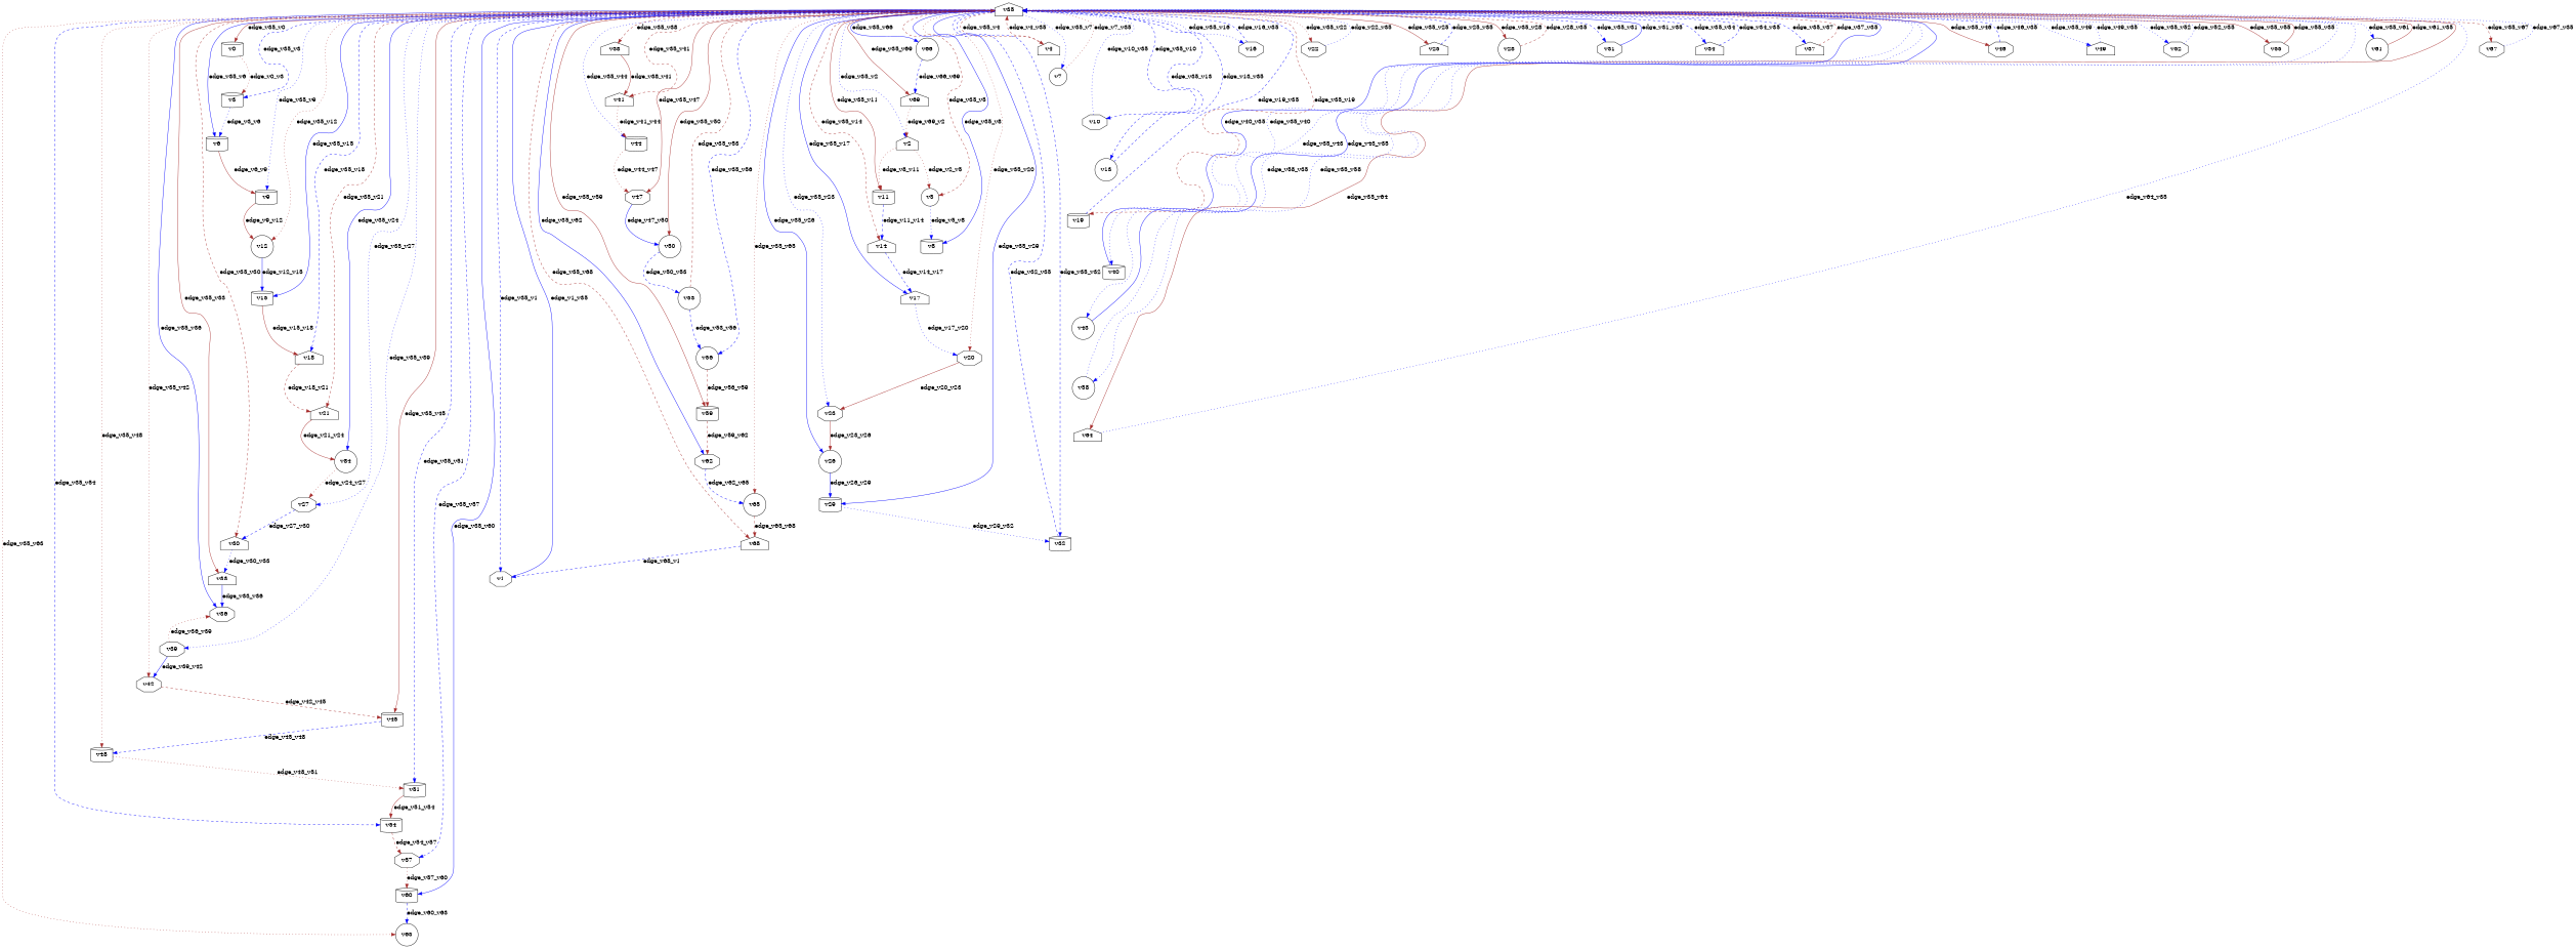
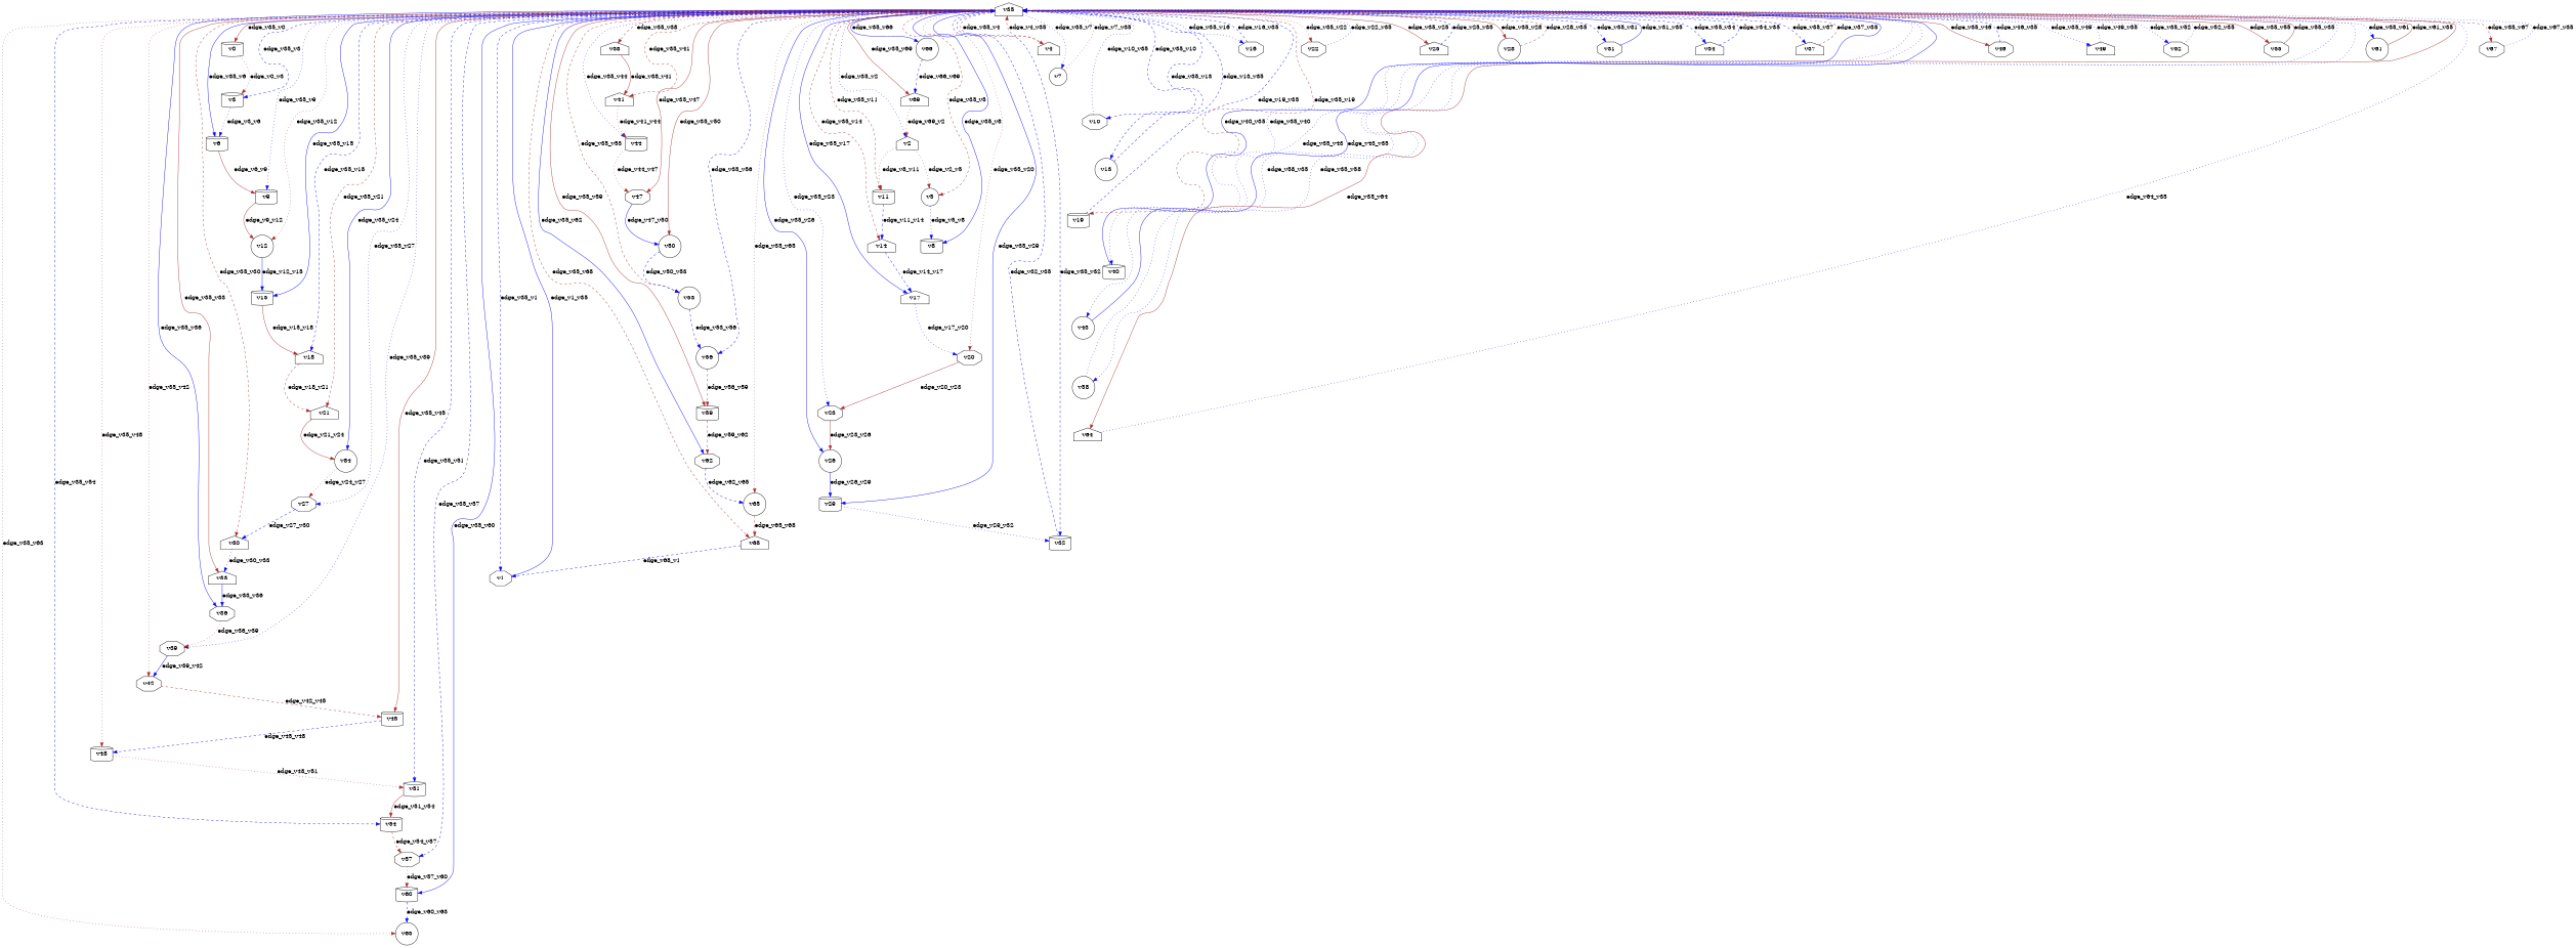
  digraph {
    node [player=0 shape=cylinder]
    edge [color=blue discount=0.013 style=dashed weight=-4.13]
    v3 [player=1]
    v0
    v6
    v1 [player=1 shape=octagon]
    v35 [shape=house]
    v2 [shape=house]
    v5 [player=1 shape=circle]
    v4 [shape=house]
    v8
    v9 [player=1]
    v7 [player=1 shape=circle]
    v11 [player=1]
    v12 [shape=circle]
    v10 [shape=octagon]
    v14 [shape=house]
    v15 [player=1]
    v13 [player=1 shape=circle]
    v17 [player=1 shape=house]
    v18 [shape=house]
    v16 [shape=octagon]
    v20 [shape=octagon]
    v21 [player=1 shape=house]
    v19 [player=1]
    v23 [player=1 shape=octagon]
    n25 [label=v84 shape=circle]
    v22 [shape=octagon]
    v26 [shape=circle]
    v27 [player=1 shape=octagon]
    v25 [player=1 shape=house]
    v29 [player=1]
    v30 [shape=house]
    v28 [shape=circle]
    v32
    v33 [player=1 shape=house]
    v31 [player=1 shape=octagon]
    v36 [shape=octagon]
    v34 [shape=house]
    v37 [player=1 shape=house]
    v38 [shape=house]
    v39 [player=1 shape=octagon]
    v40
    v41 [player=1 shape=house]
    v42 [shape=octagon]
    v43 [player=1 shape=circle]
    v44
    v45 [player=1]
    v46 [shape=octagon]
    v47 [player=1 shape=octagon]
    v48
    v49 [player=1 shape=house]
    v50 [shape=circle]
    v51 [player=1]
    v52 [shape=octagon]
    v53 [player=1 shape=circle]
    v54
    v55 [player=1 shape=octagon]
    v56 [shape=circle]
    v57 [player=1 shape=octagon]
    v58 [shape=circle]
    v59 [player=1]
    v60
    v61 [player=1 shape=circle]
    v62 [shape=octagon]
    v63 [player=1 shape=circle]
    v64 [shape=house]
    v65 [player=1 shape=circle]
    v66 [shape=circle]
    v67 [player=1 shape=octagon]
    v68 [shape=house]
    v69 [player=1 shape=house]
    v3 -> v6 [label=edge_v3_v6 style=dotted weight=3.37]
    v0 -> v3 [color=brown label=edge_v0_v3 style=dotted weight=1.96]
    v6 -> v9 [color=brown label=edge_v6_v9 style=solid weight=-1.34]
    v1 -> v35 [label=edge_v1_v35 style=solid weight=6.45]
    v35 -> v3 [label=edge_v35_v3 weight=-0.46]
    v35 -> v0 [color=brown label=edge_v35_v0 style=solid weight=3.35]
    v35 -> v6 [label=edge_v35_v6 style=solid weight=4.91]
    v35 -> v1 [label=edge_v35_v1 weight=8.11]
    v35 -> v2 [label=edge_v35_v2 style=dotted weight=0.77]
    v35 -> v5 [color=brown label=edge_v35_v5 weight=-4.89]
    v35 -> v4 [color=brown label=edge_v35_v4 weight=9.51]
    v35 -> v8 [label=edge_v35_v8 style=solid weight=-2.98]
    v35 -> v9 [label=edge_v35_v9 style=dotted weight=9.02]
    v35 -> v7 [label=edge_v35_v7 style=dotted weight=-3.47]
-   v35 -> v11 [color=brown label=edge_v35_v11 style=solid weight=2.21]
+   v35 -> v11 [color=brown label=edge_v35_v11 weight=2.21]
    v35 -> v12 [color=brown label=edge_v35_v12 style=dotted weight=5.43]
    v35 -> v10 [label=edge_v35_v10 weight=-3.37]
    v35 -> v14 [color=brown label=edge_v35_v14 weight=1.41]
    v35 -> v15 [label=edge_v35_v15 style=solid]
    v35 -> v13 [label=edge_v35_v13 weight=-5.54]
    v35 -> v17 [label=edge_v35_v17 style=solid weight=-2.91]
    v35 -> v18 [label=edge_v35_v18 weight=5.66]
    v35 -> v16 [label=edge_v35_v16 style=dotted weight=7.23]
    v35 -> v20 [color=brown label=edge_v35_v20 style=dotted weight=2.31]
    v35 -> v21 [color=brown label=edge_v35_v21 weight=5.62]
    v35 -> v19 [color=brown label=edge_v35_v19 weight=-1.29]
    v35 -> v23 [label=edge_v35_v23 style=dotted weight=7.63]
    v35 -> n25 [label=edge_v35_v24 style=solid weight=6.06]
    v35 -> v22 [color=brown label=edge_v35_v22 style=dotted weight=8.95]
    v35 -> v26 [label=edge_v35_v26 style=solid weight=4.30]
    v35 -> v27 [label=edge_v35_v27 style=dotted weight=-5.44]
    v35 -> v25 [color=brown label=edge_v35_v25 style=solid weight=8.16]
    v35 -> v29 [label=edge_v35_v29 style=solid weight=1.93]
    v35 -> v30 [color=brown label=edge_v35_v30 weight=-3.35]
    v35 -> v28 [color=brown label=edge_v35_v28 style=solid weight=3.31]
    v35 -> v32 [label=edge_v35_v32 weight=5.11]
    v35 -> v33 [color=brown label=edge_v35_v33 style=solid weight=1.60]
    v35 -> v31 [label=edge_v35_v31 weight=9.90]
    v35 -> v36 [label=edge_v35_v36 style=solid weight=0.23]
    v35 -> v34 [label=edge_v35_v34 weight=8.22]
    v35 -> v37 [label=edge_v35_v37 weight=6.36]
    v35 -> v38 [color=brown label=edge_v35_v38 weight=5.39]
    v35 -> v39 [label=edge_v35_v39 style=dotted weight=-5.57]
    v35 -> v40 [label=edge_v35_v40 style=dotted weight=-5.60]
    v35 -> v41 [color=brown label=edge_v35_v41 weight=0.12]
    v35 -> v42 [color=brown label=edge_v35_v42 style=dotted weight=8.38]
    v35 -> v43 [label=edge_v35_v43 style=dotted weight=-4.98]
    v35 -> v44 [label=edge_v35_v44 style=dotted weight=-4.00]
    v35 -> v45 [color=brown label=edge_v35_v45 style=solid weight=4.43]
    v35 -> v46 [color=brown label=edge_v35_v46 style=solid weight=2.96]
    v35 -> v47 [color=brown label=edge_v35_v47 style=solid weight=-1.82]
    v35 -> v48 [color=brown label=edge_v35_v48 style=dotted weight=9.15]
    v35 -> v49 [label=edge_v35_v49 style=dotted weight=9.57]
    v35 -> v50 [color=brown label=edge_v35_v50 style=solid weight=9.85]
    v35 -> v51 [label=edge_v35_v51 weight=6.37]
    v35 -> v52 [label=edge_v35_v52 style=dotted weight=4.57]
-   v53 -> v35 [color=brown label=edge_v35_v53 weight=3.69]
+   v35 -> v53 [color=brown label=edge_v35_v53 weight=3.69]
    v35 -> v54 [label=edge_v35_v54 weight=1.66]
    v35 -> v55 [color=brown label=edge_v35_v55 style=solid weight=1.45]
    v35 -> v56 [label=edge_v35_v56 weight=-1.63]
    v35 -> v57 [label=edge_v35_v57 weight=-1.28]
    v35 -> v58 [label=edge_v35_v58 style=dotted weight=-3.15]
    v35 -> v59 [color=brown label=edge_v35_v59 style=solid weight=-4.61]
    v35 -> v60 [label=edge_v35_v60 style=solid weight=3.74]
    v35 -> v61 [label=edge_v35_v61 style=dotted weight=2.86]
    v35 -> v62 [label=edge_v35_v62 style=solid weight=-0.77]
    v35 -> v63 [color=brown label=edge_v35_v63 style=dotted weight=1.58]
    v35 -> v64 [color=brown label=edge_v35_v64 style=solid weight=-1.91]
    v35 -> v65 [color=brown label=edge_v35_v65 style=dotted weight=6.70]
    v35 -> v66 [label=edge_v35_v66 style=solid weight=-4.42]
    v35 -> v67 [color=brown label=edge_v35_v67 weight=7.11]
    v35 -> v68 [color=brown label=edge_v35_v68 weight=0.64]
    v35 -> v69 [color=brown label=edge_v35_v69 style=solid weight=7.98]
    v2 -> v5 [color=brown label=edge_v2_v5 style=dotted weight=6.91]
    v2 -> v11 [color=brown label=edge_v8_v11 style=dotted weight=5.02]
    v5 -> v8 [label=edge_v5_v8 style=dotted weight=4.64]
    v4 -> v35 [color=brown label=edge_v4_v35 weight=12.44]
    v9 -> v12 [color=brown label=edge_v9_v12 style=solid weight=3.21]
    v7 -> v35 [color=brown label=edge_v7_v35 style=dotted weight=-3.67]
    v11 -> v14 [label=edge_v11_v14 weight=5.88]
    v12 -> v15 [label=edge_v12_v15 style=solid weight=5.08]
    v10 -> v35 [label=edge_v10_v35 style=dotted weight=-6.13]
    v14 -> v17 [label=edge_v14_v17 weight=0.32]
    v15 -> v18 [color=brown label=edge_v15_v18 style=solid weight=-1.14]
    v13 -> v35 [label=edge_v13_v35 weight=-6.21]
    v17 -> v20 [label=edge_v17_v20 style=dotted weight=0.38]
    v18 -> v21 [color=brown label=edge_v18_v21 weight=1.99]
    v16 -> v35 [label=edge_v16_v35 weight=6.93]
    v20 -> v23 [color=brown label=edge_v20_v23 style=solid weight=-1.85]
    v21 -> n25 [color=brown label=edge_v21_v24 style=solid weight=-0.40]
    v19 -> v35 [label=edge_v19_v35 weight=0.81]
    v23 -> v26 [color=brown label=edge_v23_v26 style=solid weight=6.46]
    n25 -> v27 [color=brown label=edge_v24_v27 style=dotted weight=-1.24]
    v22 -> v35 [label=edge_v22_v35 style=dotted weight=6.62]
    v26 -> v29 [label=edge_v26_v29 style=solid weight=2.99]
    v27 -> v30 [label=edge_v27_v30 weight=0.96]
    v25 -> v35 [label=edge_v25_v35 weight=8.98]
    v29 -> v32 [label=edge_v29_v32 style=dotted weight=0.19]
    v30 -> v33 [label=edge_v30_v33 style=dotted weight=2.41]
    v28 -> v35 [color=brown label=edge_v28_v35 weight=1.39]
    v32 -> v35 [label=edge_v32_v35 weight=-0.76]
    v33 -> v36 [label=edge_v33_v36 style=solid weight=6.44]
    v31 -> v35 [label=edge_v31_v35 style=solid weight=7.77]
-   v39 -> v36 [color=brown label=edge_v36_v39 style=dotted weight=4.75]
+   v36 -> v39 [color=brown label=edge_v36_v39 style=dotted weight=4.75]
    v34 -> v35 [label=edge_v34_v35 weight=7.60]
    v37 -> v35 [color=brown label=edge_v37_v35 weight=5.06]
    v38 -> v41 [color=brown label=edge_v38_v41 style=solid weight=-1.59]
    v39 -> v42 [label=edge_v39_v42 style=solid weight=1.30]
    v40 -> v35 [label=edge_v40_v35 style=solid weight=-7.08]
    v41 -> v44 [color=brown label=edge_v41_v44 style=dotted weight=5.52]
    v42 -> v45 [color=brown label=edge_v42_v45 weight=3.06]
    v43 -> v35 [label=edge_v43_v35 style=solid]
    v44 -> v47 [color=brown label=edge_v44_v47 style=dotted weight=3.10]
    v45 -> v48 [label=edge_v45_v48 weight=0.08]
    v46 -> v35 [label=edge_v46_v35 weight=4.28]
    v47 -> v50 [label=edge_v47_v50 style=solid weight=-1.16]
    v48 -> v51 [color=brown label=edge_v48_v51 style=dotted weight=1.68]
    v49 -> v35 [label=edge_v49_v35 style=dotted weight=10.44]
    v50 -> v53 [label=edge_v50_v53 weight=0.43]
    v51 -> v54 [color=brown label=edge_v51_v54 style=solid weight=1.22]
    v52 -> v35 [label=edge_v52_v35 style=dotted weight=4.66]
    v53 -> v56 [label=edge_v53_v56 weight=-1.79]
    v54 -> v57 [color=brown label=edge_v54_v57 weight=-2.42]
    v55 -> v35 [color=brown label=edge_v55_v35 style=solid weight=1.01]
    v56 -> v59 [color=brown label=edge_v56_v59 weight=3.14]
    v57 -> v60 [color=brown label=edge_v57_v60 style=dotted weight=6.97]
    v58 -> v35 [label=edge_v58_v35 style=dotted weight=-3.19]
    v59 -> v62 [color=brown label=edge_v59_v62 weight=5.12]
    v60 -> v63 [label=edge_v60_v63 weight=2.09]
    v61 -> v35 [color=brown label=edge_v61_v35 style=solid weight=2.07]
    v62 -> v65 [label=edge_v62_v65 weight=-2.89]
    v64 -> v35 [label=edge_v64_v35 style=dotted weight=-4.32]
    v65 -> v68 [color=brown label=edge_v65_v68 weight=4.22]
    v66 -> v69 [label=edge_v66_v69 weight=2.35]
    v67 -> v35 [label=edge_v67_v35 style=dotted weight=4.21]
    v68 -> v1 [label=edge_v68_v1 weight=-2.95]
    v69 -> v2 [color=brown label=edge_v69_v2 style=dotted weight=4.99]
  }
